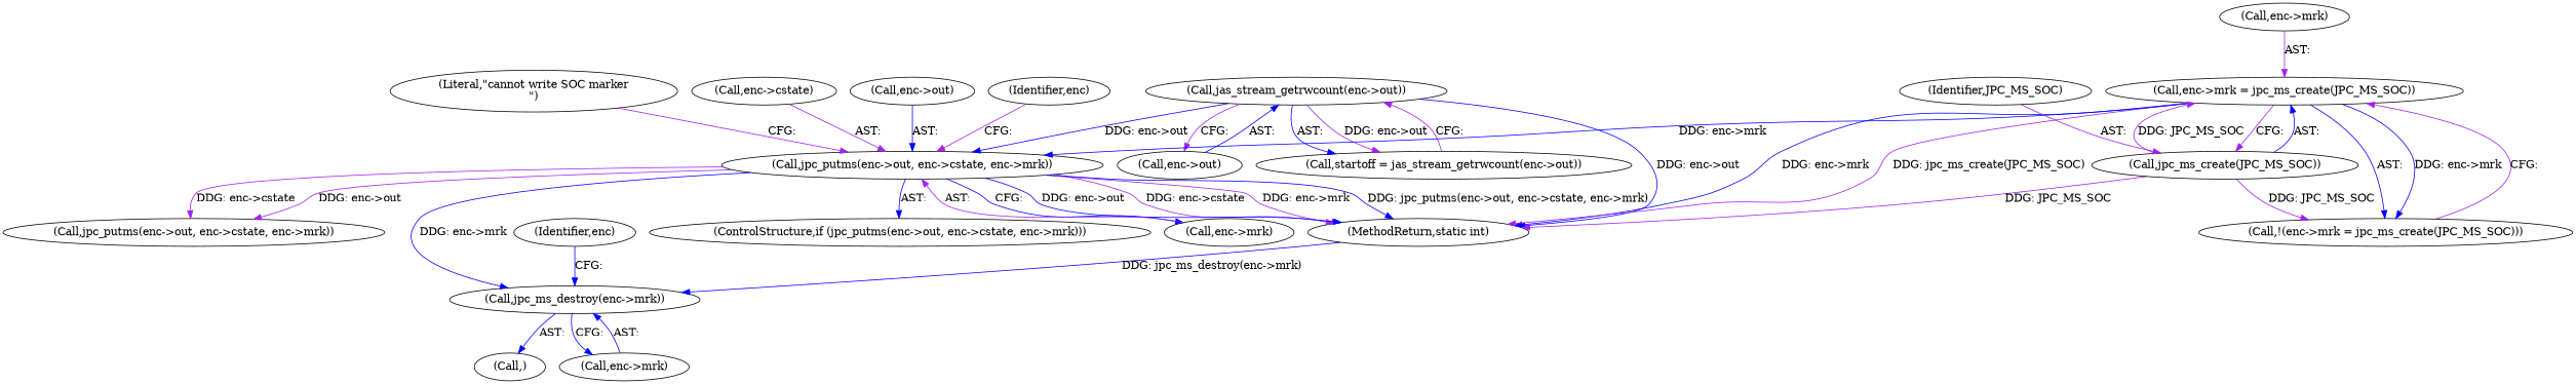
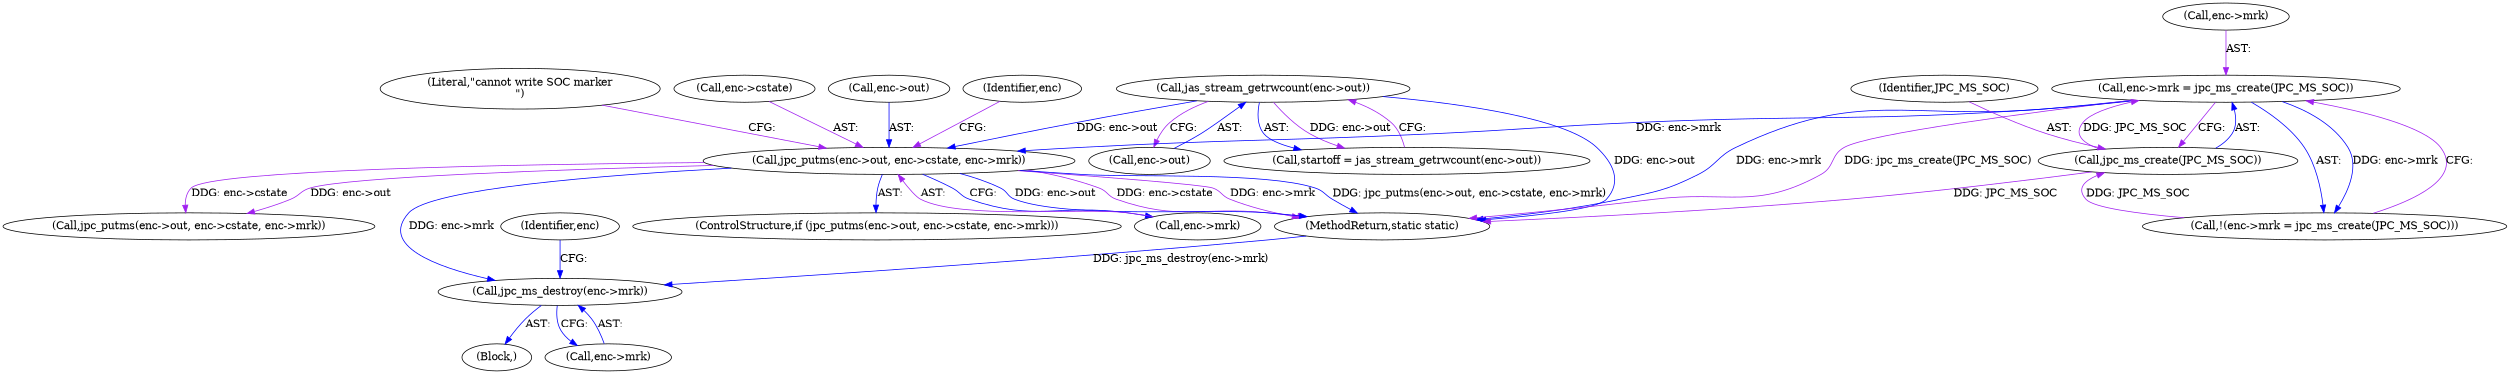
  digraph {
    edge [color=blue]
    n1 [label="(Call,jpc_ms_destroy(enc->mrk))"]
-   n2 [label="(Call,)"]
+   n2 [label="(Block,)"]
    n3 [label="(Call,enc->mrk)"]
-   n4 [label="(MethodReturn,static int)"]
+   n4 [label="(MethodReturn,static static)"]
    n5 [label="(Call,jpc_putms(enc->out, enc->cstate, enc->mrk))"]
    n6 [label="(Call,jpc_putms(enc->out, enc->cstate, enc->mrk))"]
    n7 [label="(ControlStructure,if (jpc_putms(enc->out, enc->cstate, enc->mrk)))"]
    n8 [label="(Call,enc->mrk)"]
    n9 [label="(Call,jas_stream_getrwcount(enc->out))"]
    n10 [label="(Call,enc->out)"]
    n11 [label="(Call,startoff = jas_stream_getrwcount(enc->out))"]
    n12 [label="(Call,enc->mrk = jpc_ms_create(JPC_MS_SOC))"]
    n13 [label="(Call,jpc_ms_create(JPC_MS_SOC))"]
    n14 [label="(Call,!(enc->mrk = jpc_ms_create(JPC_MS_SOC)))"]
    n15 [label="(Identifier,JPC_MS_SOC)"]
    n16 [label="(Identifier,enc)"]
    n17 [label="(Identifier,enc)"]
    n18 [label="(Literal,\"cannot write SOC marker\n\")"]
    n19 [label="(Call,enc->mrk)"]
    n20 [label="(Call,enc->cstate)"]
    n21 [label="(Call,enc->out)"]
    n1 -> n2 [label="AST: "]
    n1 -> n3 [label="CFG: "]
    n3 -> n1 [label="AST: "]
    n4 -> n1 [label="DDG: jpc_ms_destroy(enc->mrk)"]
    n5 -> n1 [label="DDG: enc->mrk"]
    n5 -> n4 [color=purple label="DDG: enc->cstate"]
    n5 -> n4 [color=purple label="DDG: enc->mrk"]
    n5 -> n4 [label="DDG: jpc_putms(enc->out, enc->cstate, enc->mrk)"]
    n5 -> n4 [label="DDG: enc->out"]
    n5 -> n6 [color=purple label="DDG: enc->out"]
    n5 -> n6 [color=purple label="DDG: enc->cstate"]
    n5 -> n7 [label="AST: "]
    n5 -> n8 [label="CFG: "]
    n8 -> n5 [color=purple label="AST: "]
    n9 -> n4 [label="DDG: enc->out"]
    n9 -> n5 [label="DDG: enc->out"]
    n9 -> n10 [color=purple label="CFG: "]
    n9 -> n11 [label="AST: "]
    n9 -> n11 [color=purple label="DDG: enc->out"]
    n10 -> n9 [label="AST: "]
    n11 -> n9 [color=purple label="CFG: "]
    n12 -> n4 [label="DDG: enc->mrk"]
    n12 -> n4 [color=purple label="DDG: jpc_ms_create(JPC_MS_SOC)"]
    n12 -> n5 [label="DDG: enc->mrk"]
    n12 -> n13 [color=purple label="CFG: "]
    n12 -> n14 [label="AST: "]
    n12 -> n14 [label="DDG: enc->mrk"]
    n13 -> n4 [color=purple label="DDG: JPC_MS_SOC"]
    n13 -> n12 [label="AST: "]
    n13 -> n12 [color=purple label="DDG: JPC_MS_SOC"]
-   n13 -> n14 [color=purple label="DDG: JPC_MS_SOC"]
+   n14 -> n13 [color=purple label="DDG: JPC_MS_SOC"]
    n14 -> n12 [color=purple label="CFG: "]
    n15 -> n13 [color=purple label="AST: "]
    n16 -> n1 [label="CFG: "]
    n17 -> n5 [color=purple label="CFG: "]
    n18 -> n5 [color=purple label="CFG: "]
    n19 -> n12 [color=purple label="AST: "]
    n20 -> n5 [color=purple label="AST: "]
    n21 -> n5 [label="AST: "]
  }
